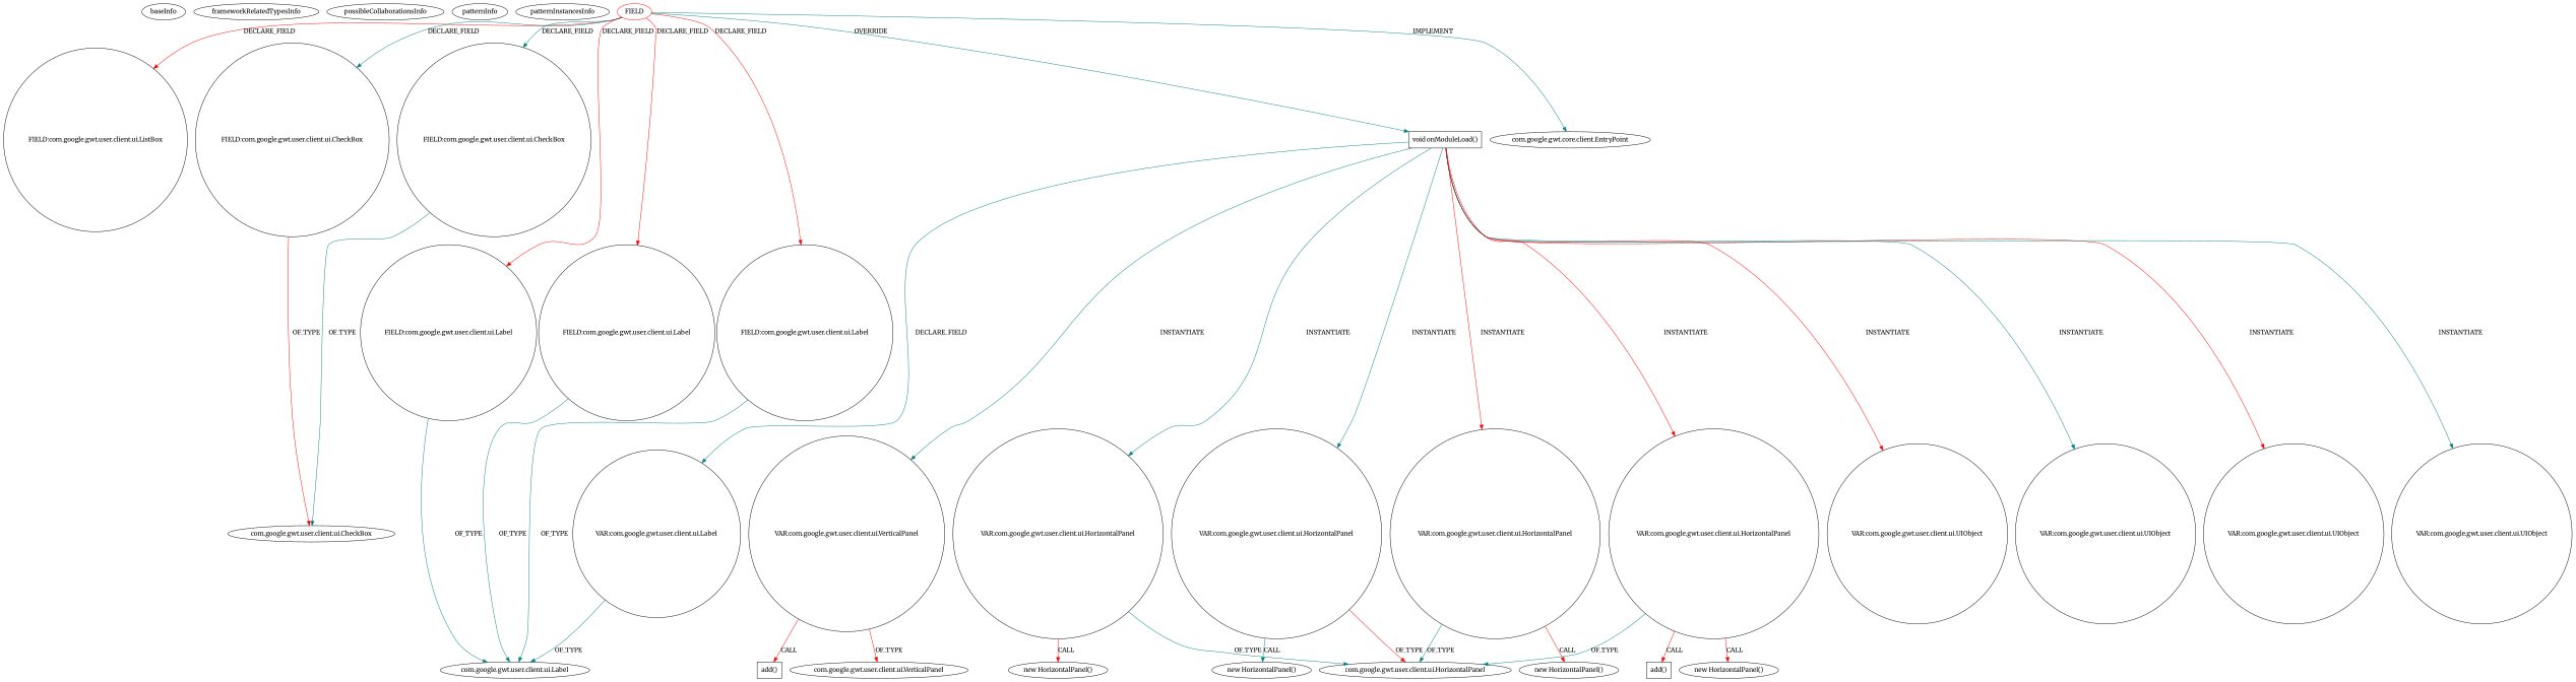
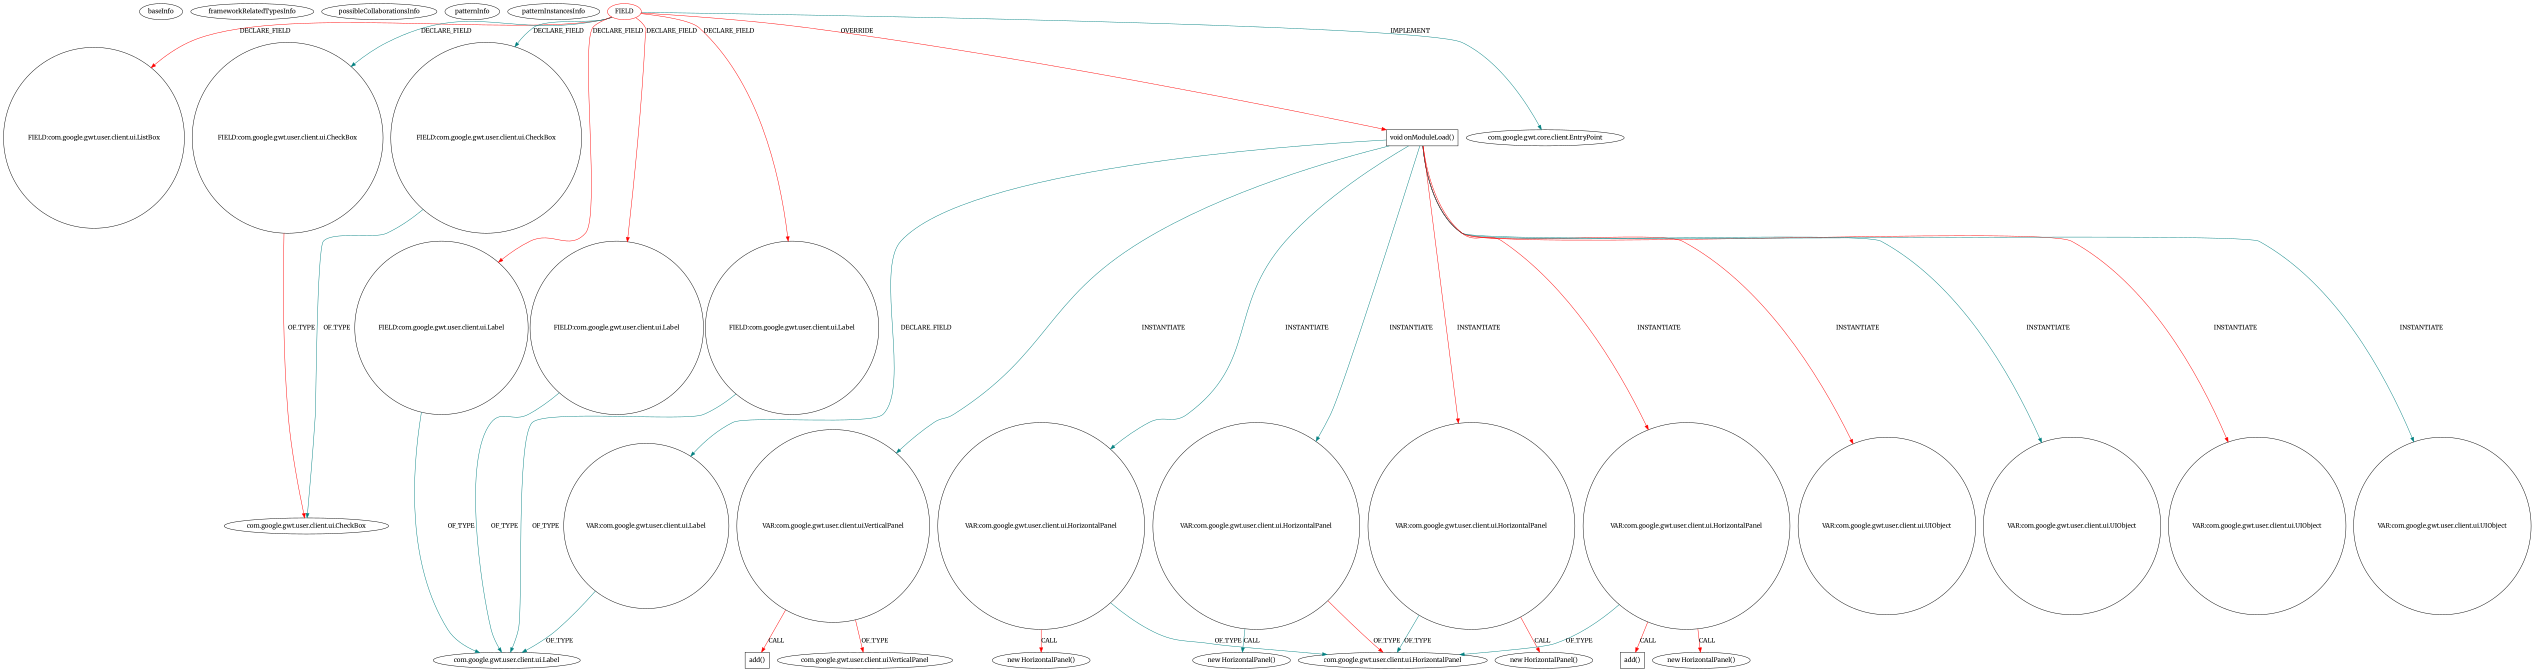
  digraph {
    fontname=Merriweather
    node [fontname=Merriweather isFrameworkType=false shape=circle vertexType=VARIABLE_EXPRESION]
    edge [color=teal fontname=Merriweather]
    baseInfo [category=pattern graphId=527 isAnonymous=false possibleRelation=false isFrameworkType="" shape="" vertexType=""]
    frameworkRelatedTypesInfo [0="com.google.gwt.core.client.EntryPoint" isFrameworkType="" shape="" vertexType=""]
    possibleCollaborationsInfo [isFrameworkType="" shape="" vertexType=""]
    patternInfo [frequency=2.0 patternRootClient=0 isFrameworkType="" shape="" vertexType=""]
    patternInstancesInfo [0="akjava-WebTestMaker~/akjava-WebTestMaker/WebTestMaker-master/src/com/akjava/gwt/webtestmaker/client/WebTestMaker.java~WebTestMaker~655" 1="Tok-Erwin~/Tok-Erwin/Erwin-master/src/main/java/erwin/client/Erwin.java~Erwin~388" isFrameworkType="" shape="" vertexType=""]
    n6 [label="FIELD:com.google.gwt.user.client.ui.ListBox" vertexType=FIELD_DECLARATION]
    n7 [color=red label=FIELD vertexType=ROOT_CLIENT_CLASS_DECLARATION shape=""]
    n8 [label="FIELD:com.google.gwt.user.client.ui.CheckBox" vertexType=FIELD_DECLARATION]
    n9 [label="FIELD:com.google.gwt.user.client.ui.Label" vertexType=FIELD_DECLARATION]
    n10 [label="FIELD:com.google.gwt.user.client.ui.CheckBox" vertexType=FIELD_DECLARATION]
    n11 [label="FIELD:com.google.gwt.user.client.ui.Label" vertexType=FIELD_DECLARATION]
    n12 [label="FIELD:com.google.gwt.user.client.ui.Label" vertexType=FIELD_DECLARATION]
    n13 [label="com.google.gwt.core.client.EntryPoint" vertexType=FRAMEWORK_INTERFACE_TYPE shape=""]
    n14 [label="void onModuleLoad()" shape=box vertexType=OVERRIDING_METHOD_DECLARATION]
    n15 [label="com.google.gwt.user.client.ui.CheckBox" vertexType=FRAMEWORK_CLASS_TYPE shape=""]
    n16 [label="com.google.gwt.user.client.ui.Label" vertexType=FRAMEWORK_CLASS_TYPE shape=""]
    n17 [label="VAR:com.google.gwt.user.client.ui.UIObject"]
    n18 [label="VAR:com.google.gwt.user.client.ui.UIObject"]
    n19 [label="VAR:com.google.gwt.user.client.ui.UIObject"]
    n20 [label="VAR:com.google.gwt.user.client.ui.UIObject"]
    n21 [label="VAR:com.google.gwt.user.client.ui.VerticalPanel"]
    n22 [label="VAR:com.google.gwt.user.client.ui.Label"]
    n23 [label="VAR:com.google.gwt.user.client.ui.HorizontalPanel"]
    n24 [label="VAR:com.google.gwt.user.client.ui.HorizontalPanel"]
    n25 [label="VAR:com.google.gwt.user.client.ui.HorizontalPanel"]
    n26 [label="VAR:com.google.gwt.user.client.ui.HorizontalPanel"]
    n27 [label="com.google.gwt.user.client.ui.VerticalPanel" vertexType=FRAMEWORK_CLASS_TYPE shape=""]
    n28 [label="add()" shape=box vertexType=INSIDE_CALL]
    n29 [label="com.google.gwt.user.client.ui.HorizontalPanel" vertexType=FRAMEWORK_CLASS_TYPE shape=""]
    n30 [label="new HorizontalPanel()" vertexType=CONSTRUCTOR_CALL shape=""]
    n31 [label="new HorizontalPanel()" vertexType=CONSTRUCTOR_CALL shape=""]
    n32 [label="new HorizontalPanel()" vertexType=CONSTRUCTOR_CALL shape=""]
    n33 [label="add()" shape=box vertexType=INSIDE_CALL]
    n34 [label="new HorizontalPanel()" vertexType=CONSTRUCTOR_CALL shape=""]
    n7 -> n6 [color=red label=DECLARE_FIELD]
    n7 -> n8 [label=DECLARE_FIELD]
    n7 -> n9 [color=red label=DECLARE_FIELD]
    n7 -> n10 [label=DECLARE_FIELD]
    n7 -> n11 [color=red label=DECLARE_FIELD]
    n7 -> n12 [color=red label=DECLARE_FIELD]
    n7 -> n13 [label=IMPLEMENT]
-   n7 -> n14 [label=OVERRIDE]
+   n7 -> n14 [color=red label=OVERRIDE]
    n8 -> n15 [label=OF_TYPE]
    n9 -> n16 [label=OF_TYPE]
    n10 -> n15 [color=red label=OF_TYPE]
    n11 -> n16 [label=OF_TYPE]
    n12 -> n16 [label=OF_TYPE]
    n14 -> n17 [color=red label=INSTANTIATE]
    n14 -> n18 [label=INSTANTIATE]
    n14 -> n19 [color=red label=INSTANTIATE]
    n14 -> n20 [label=INSTANTIATE]
    n14 -> n21 [label=INSTANTIATE]
    n14 -> n22 [label=DECLARE_FIELD]
    n14 -> n23 [label=INSTANTIATE]
    n14 -> n24 [color=red label=INSTANTIATE]
    n14 -> n25 [color=red label=INSTANTIATE]
    n14 -> n26 [label=INSTANTIATE]
    n21 -> n27 [color=red label=OF_TYPE]
    n21 -> n28 [color=red label=CALL]
    n22 -> n16 [label=OF_TYPE]
    n23 -> n29 [color=red label=OF_TYPE]
    n23 -> n30 [label=CALL]
    n24 -> n29 [label=OF_TYPE]
    n24 -> n31 [color=red label=CALL]
    n25 -> n29 [label=OF_TYPE]
    n25 -> n32 [color=red label=CALL]
    n25 -> n33 [color=red label=CALL]
    n26 -> n29 [label=OF_TYPE]
    n26 -> n34 [color=red label=CALL]
  }
